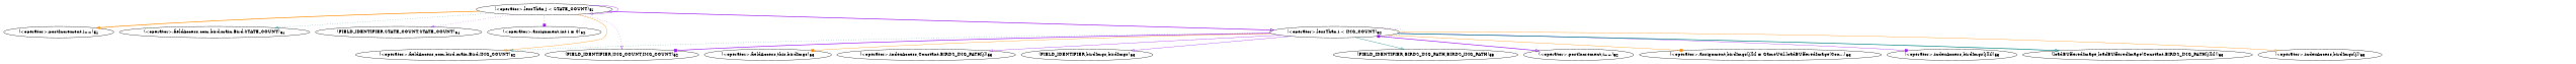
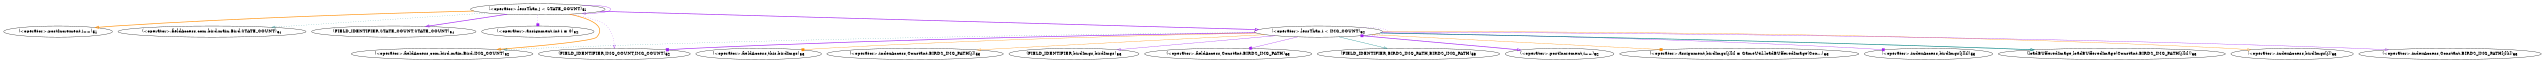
  digraph {
    edge [arrowhead=onormal color=purple style=solid]
    n1 [label=<(&lt;operator&gt;.lessThan,j &lt; STATE_COUNT)<SUB>51</SUB>>]
    n2 [label=<(&lt;operator&gt;.postIncrement,j++)<SUB>51</SUB>>]
    n3 [label=<(&lt;operator&gt;.fieldAccess,com.bird.main.Bird.STATE_COUNT)<SUB>51</SUB>>]
    n4 [label=<(FIELD_IDENTIFIER,STATE_COUNT,STATE_COUNT)<SUB>51</SUB>>]
    n5 [label=<(&lt;operator&gt;.assignment,int i = 0)<SUB>52</SUB>>]
    n6 [label=<(&lt;operator&gt;.lessThan,i &lt; IMG_COUNT)<SUB>52</SUB>>]
    n7 [label=<(&lt;operator&gt;.fieldAccess,com.bird.main.Bird.IMG_COUNT)<SUB>52</SUB>>]
    n8 [label=<(FIELD_IDENTIFIER,IMG_COUNT,IMG_COUNT)<SUB>52</SUB>>]
    n9 [label=<(&lt;operator&gt;.postIncrement,i++)<SUB>92</SUB>>]
    n10 [label=<(&lt;operator&gt;.assignment,birdImgs[j][i] = GameUtil.loadBUfferedImage(Con...)<SUB>53</SUB>>]
    n11 [label=<(&lt;operator&gt;.indexAccess,birdImgs[j][i])<SUB>53</SUB>>]
    n12 [label=<(loadBUfferedImage,loadBUfferedImage(Constant.BIRDS_IMG_PATH[j][i]))<SUB>53</SUB>>]
    n13 [label=<(&lt;operator&gt;.indexAccess,birdImgs[j])<SUB>53</SUB>>]
+   n14 [label=<(&lt;operator&gt;.indexAccess,Constant.BIRDS_IMG_PATH[j][i])<SUB>53</SUB>>]
    n15 [label=<(&lt;operator&gt;.fieldAccess,this.birdImgs)<SUB>53</SUB>>]
    n16 [label=<(&lt;operator&gt;.indexAccess,Constant.BIRDS_IMG_PATH[j])<SUB>53</SUB>>]
    n17 [label=<(FIELD_IDENTIFIER,birdImgs,birdImgs)<SUB>53</SUB>>]
+   n18 [label=<(&lt;operator&gt;.fieldAccess,Constant.BIRDS_IMG_PATH)<SUB>53</SUB>>]
    n19 [label=<(FIELD_IDENTIFIER,BIRDS_IMG_PATH,BIRDS_IMG_PATH)<SUB>59</SUB>>]
    n1 -> n1
    n1 -> n2 [color=darkorange style=bold]
    n1 -> n3 [color=teal style=dotted]
-   n1 -> n4 [style=dotted]
+   n1 -> n4 [style=bold]
    n1 -> n5 [arrowhead=box style=dotted]
    n1 -> n6 [style=bold]
-   n1 -> n7 [color=darkorange]
+   n1 -> n7 [color=darkorange style=bold]
    n1 -> n8 [style=dotted]
    n6 -> n6 [arrowhead=box style=dotted]
    n6 -> n7 [color=teal style=dotted]
    n6 -> n8 [arrowhead=box style=bold]
    n6 -> n9 [style=bold]
    n6 -> n10 [arrowhead=box color=darkorange]
    n6 -> n11 [arrowhead=box]
    n6 -> n12 [color=teal style=bold]
    n6 -> n13 [color=darkorange]
+   n6 -> n14
    n6 -> n15 [arrowhead=box color=darkorange]
-   n6 -> n16
+   n6 -> n16 [color=darkorange]
    n6 -> n17
+   n6 -> n18 [arrowhead=box]
    n6 -> n19 [color=teal]
  }
